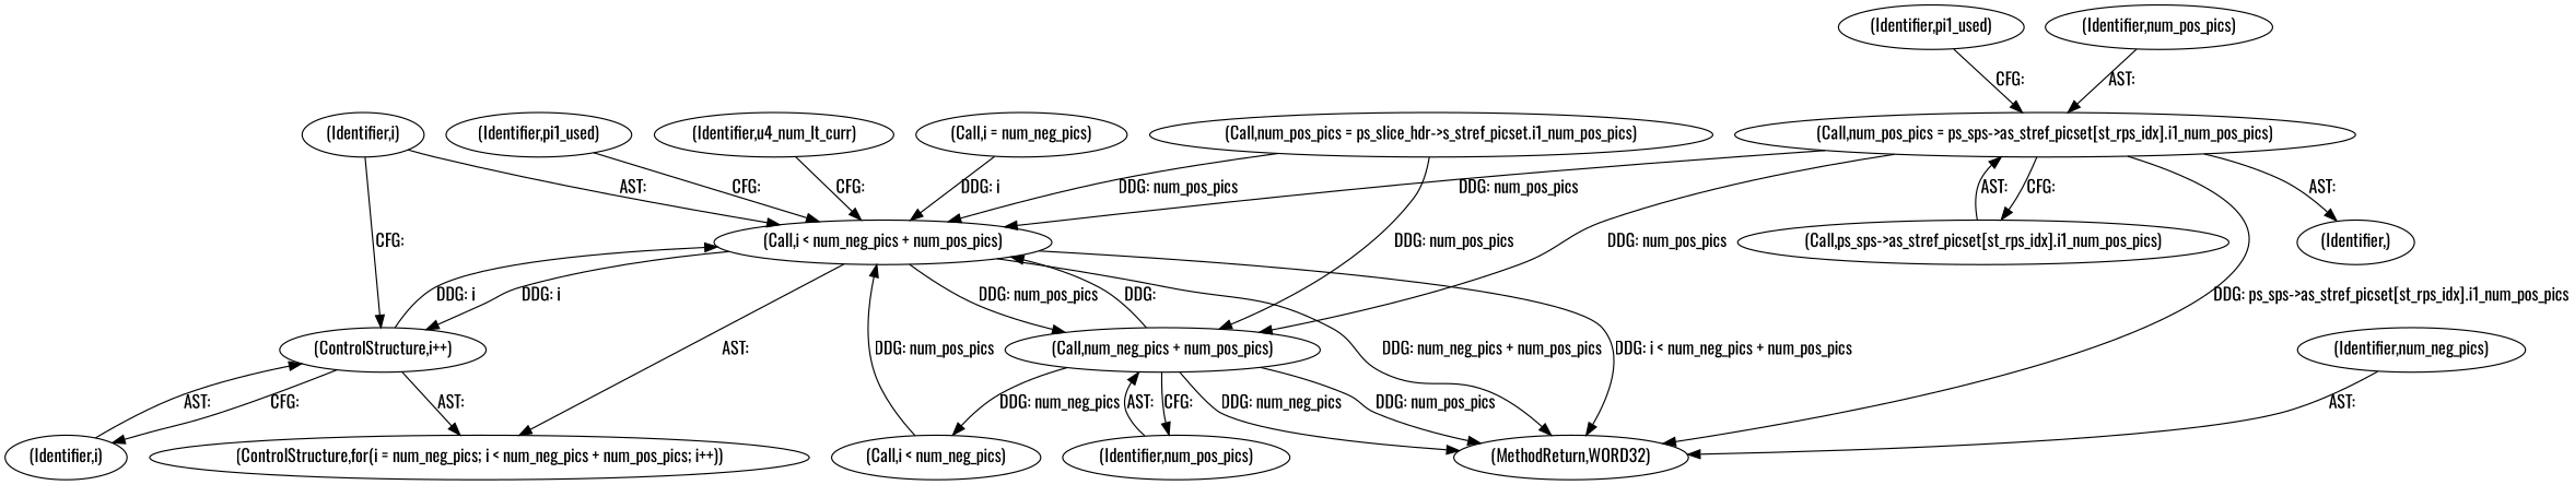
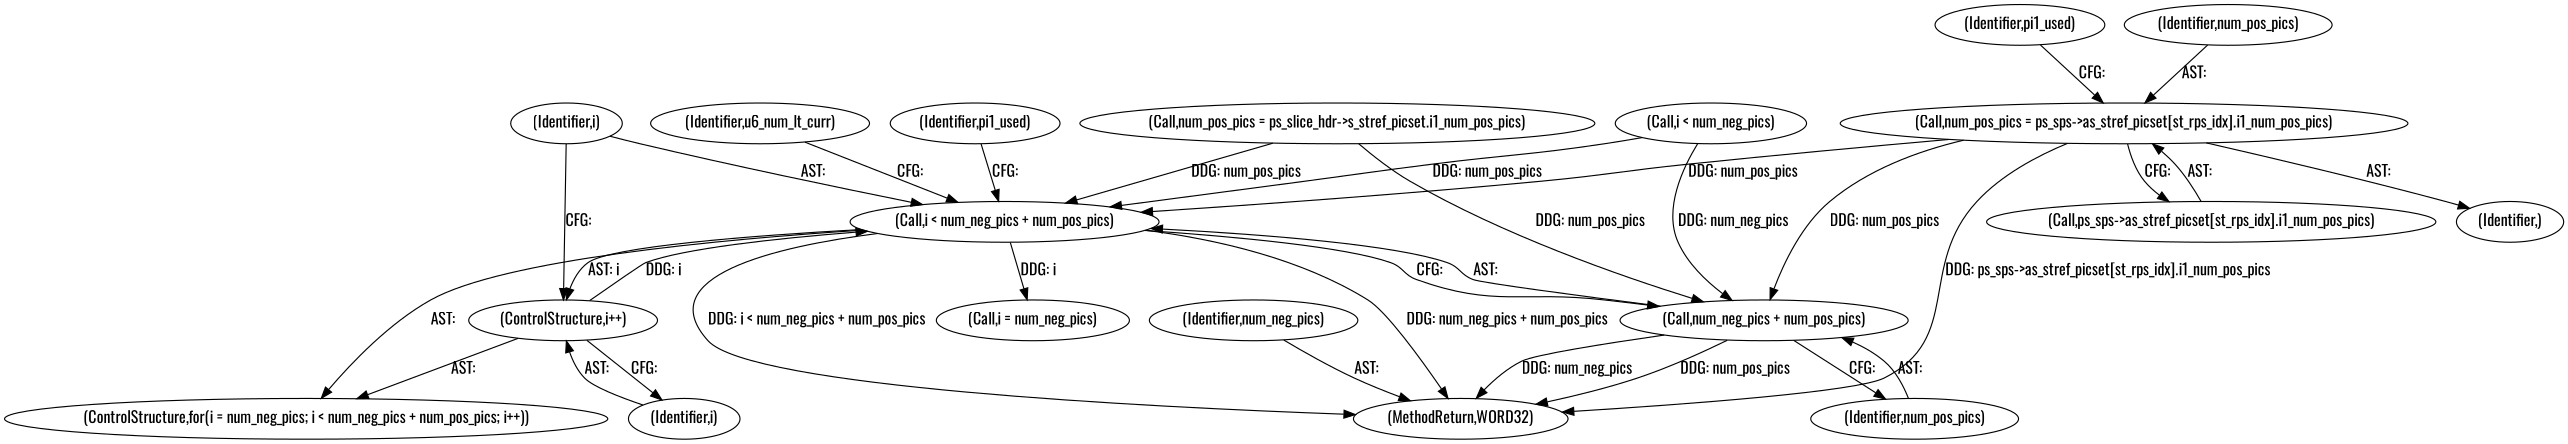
  digraph {
    fontname=Oswald
    node [fontname=Oswald]
    edge [fontname=Oswald]
    n1 [label="(Call,num_pos_pics = ps_sps->as_stref_picset[st_rps_idx].i1_num_pos_pics)"]
    n2 [label="(Call,i < num_neg_pics + num_pos_pics)"]
    n3 [label="(Call,num_neg_pics + num_pos_pics)"]
    n4 [label="(Call,ps_sps->as_stref_picset[st_rps_idx].i1_num_pos_pics)"]
    n5 [label="(MethodReturn,WORD32)"]
    n6 [label="(Identifier,)"]
    n7 [label="(ControlStructure,i++)"]
    n8 [label="(ControlStructure,for(i = num_neg_pics; i < num_neg_pics + num_pos_pics; i++))"]
    n9 [label="(Identifier,num_pos_pics)"]
    n10 [label="(Identifier,i)"]
    n11 [label="(Identifier,pi1_used)"]
    n12 [label="(Identifier,num_neg_pics)"]
    n13 [label="(Call,num_pos_pics = ps_slice_hdr->s_stref_picset.i1_num_pos_pics)"]
    n14 [label="(Identifier,pi1_used)"]
-   n15 [label="(Identifier,u4_num_lt_curr)"]
+   n15 [label="(Identifier,u6_num_lt_curr)"]
    n16 [label="(Call,i = num_neg_pics)"]
    n17 [label="(Identifier,num_pos_pics)"]
    n18 [label="(Call,i < num_neg_pics)"]
    n19 [label="(Identifier,i)"]
    n1 -> n2 [label="DDG: num_pos_pics"]
    n1 -> n3 [label="DDG: num_pos_pics"]
    n1 -> n4 [label="CFG: "]
    n1 -> n5 [label="DDG: ps_sps->as_stref_picset[st_rps_idx].i1_num_pos_pics"]
    n1 -> n6 [label="AST: "]
-   n2 -> n3 [label="DDG: num_pos_pics"]
+   n2 -> n3 [label="CFG: "]
    n2 -> n5 [label="DDG: num_neg_pics + num_pos_pics"]
    n2 -> n5 [label="DDG: i < num_neg_pics + num_pos_pics"]
-   n2 -> n7 [label="DDG: i"]
+   n2 -> n7 [label="AST: i"]
    n2 -> n8 [label="AST: "]
-   n3 -> n2 [label="DDG: "]
+   n3 -> n2 [label="AST: "]
    n3 -> n5 [label="DDG: num_pos_pics"]
    n3 -> n5 [label="DDG: num_neg_pics"]
    n3 -> n9 [label="CFG: "]
    n4 -> n1 [label="AST: "]
    n7 -> n2 [label="DDG: i"]
    n7 -> n8 [label="AST: "]
    n7 -> n10 [label="CFG: "]
    n9 -> n3 [label="AST: "]
    n10 -> n7 [label="AST: "]
    n11 -> n1 [label="CFG: "]
    n12 -> n5 [label="AST: "]
    n13 -> n2 [label="DDG: num_pos_pics"]
    n13 -> n3 [label="DDG: num_pos_pics"]
    n14 -> n2 [label="CFG: "]
    n15 -> n2 [label="CFG: "]
-   n16 -> n2 [label="DDG: i"]
+   n2 -> n16 [label="DDG: i"]
    n17 -> n1 [label="AST: "]
    n18 -> n2 [label="DDG: num_pos_pics"]
-   n3 -> n18 [label="DDG: num_neg_pics"]
+   n18 -> n3 [label="DDG: num_neg_pics"]
    n19 -> n2 [label="AST: "]
    n19 -> n7 [label="CFG: "]
  }
